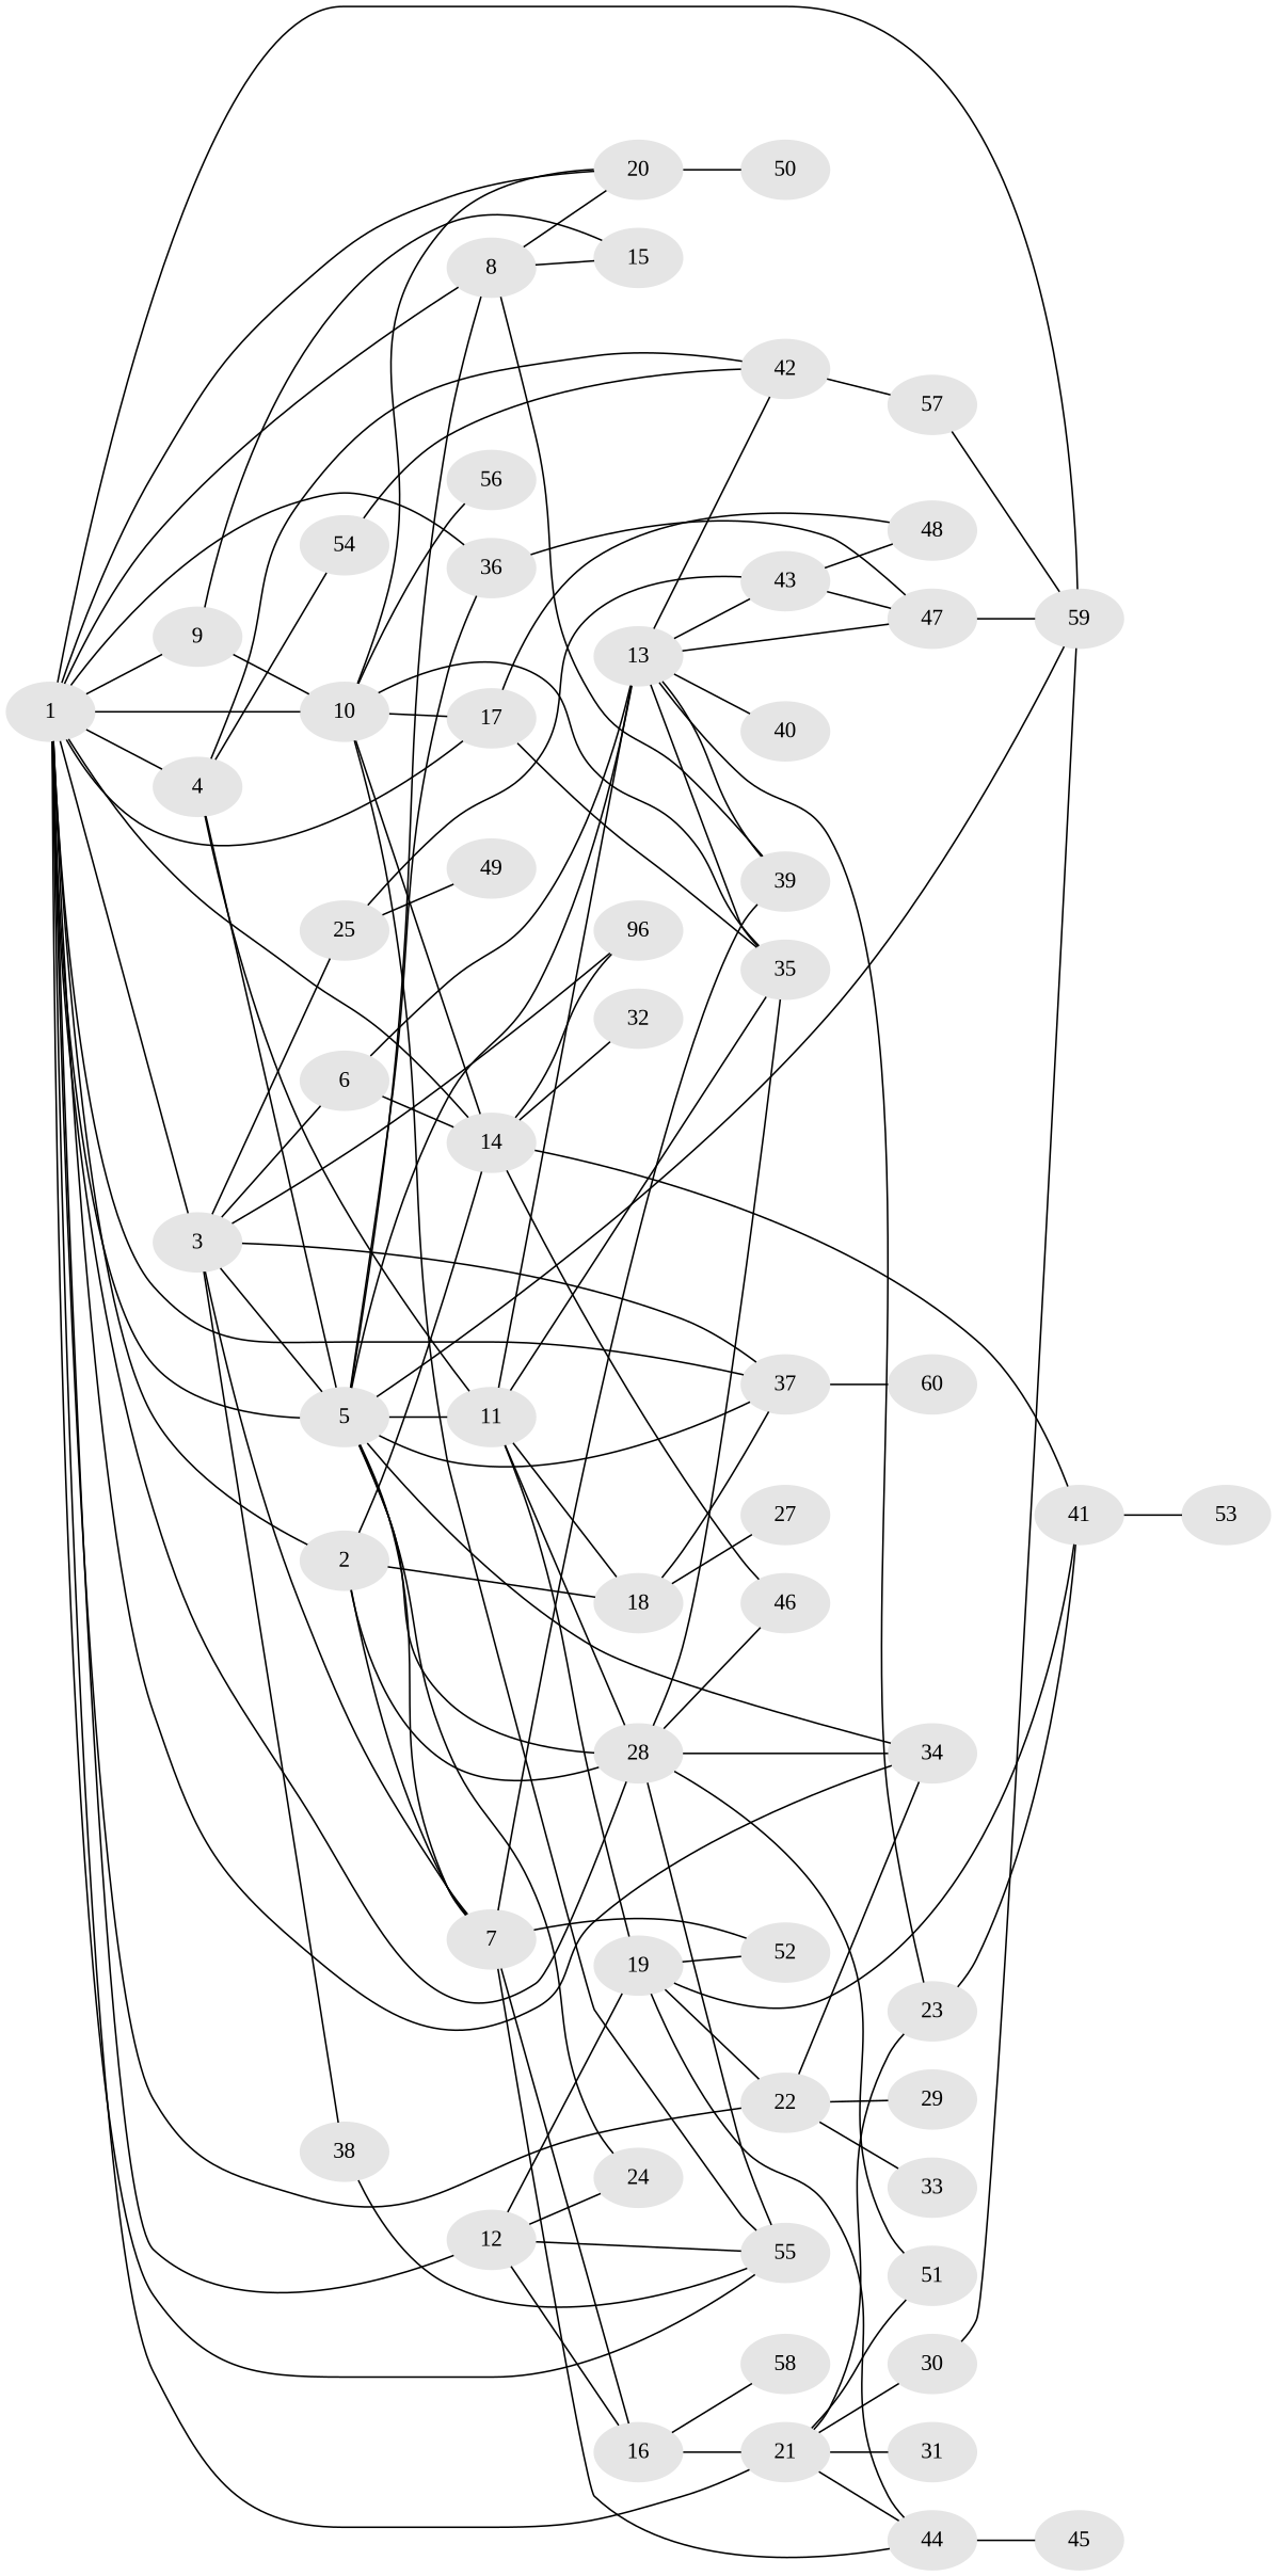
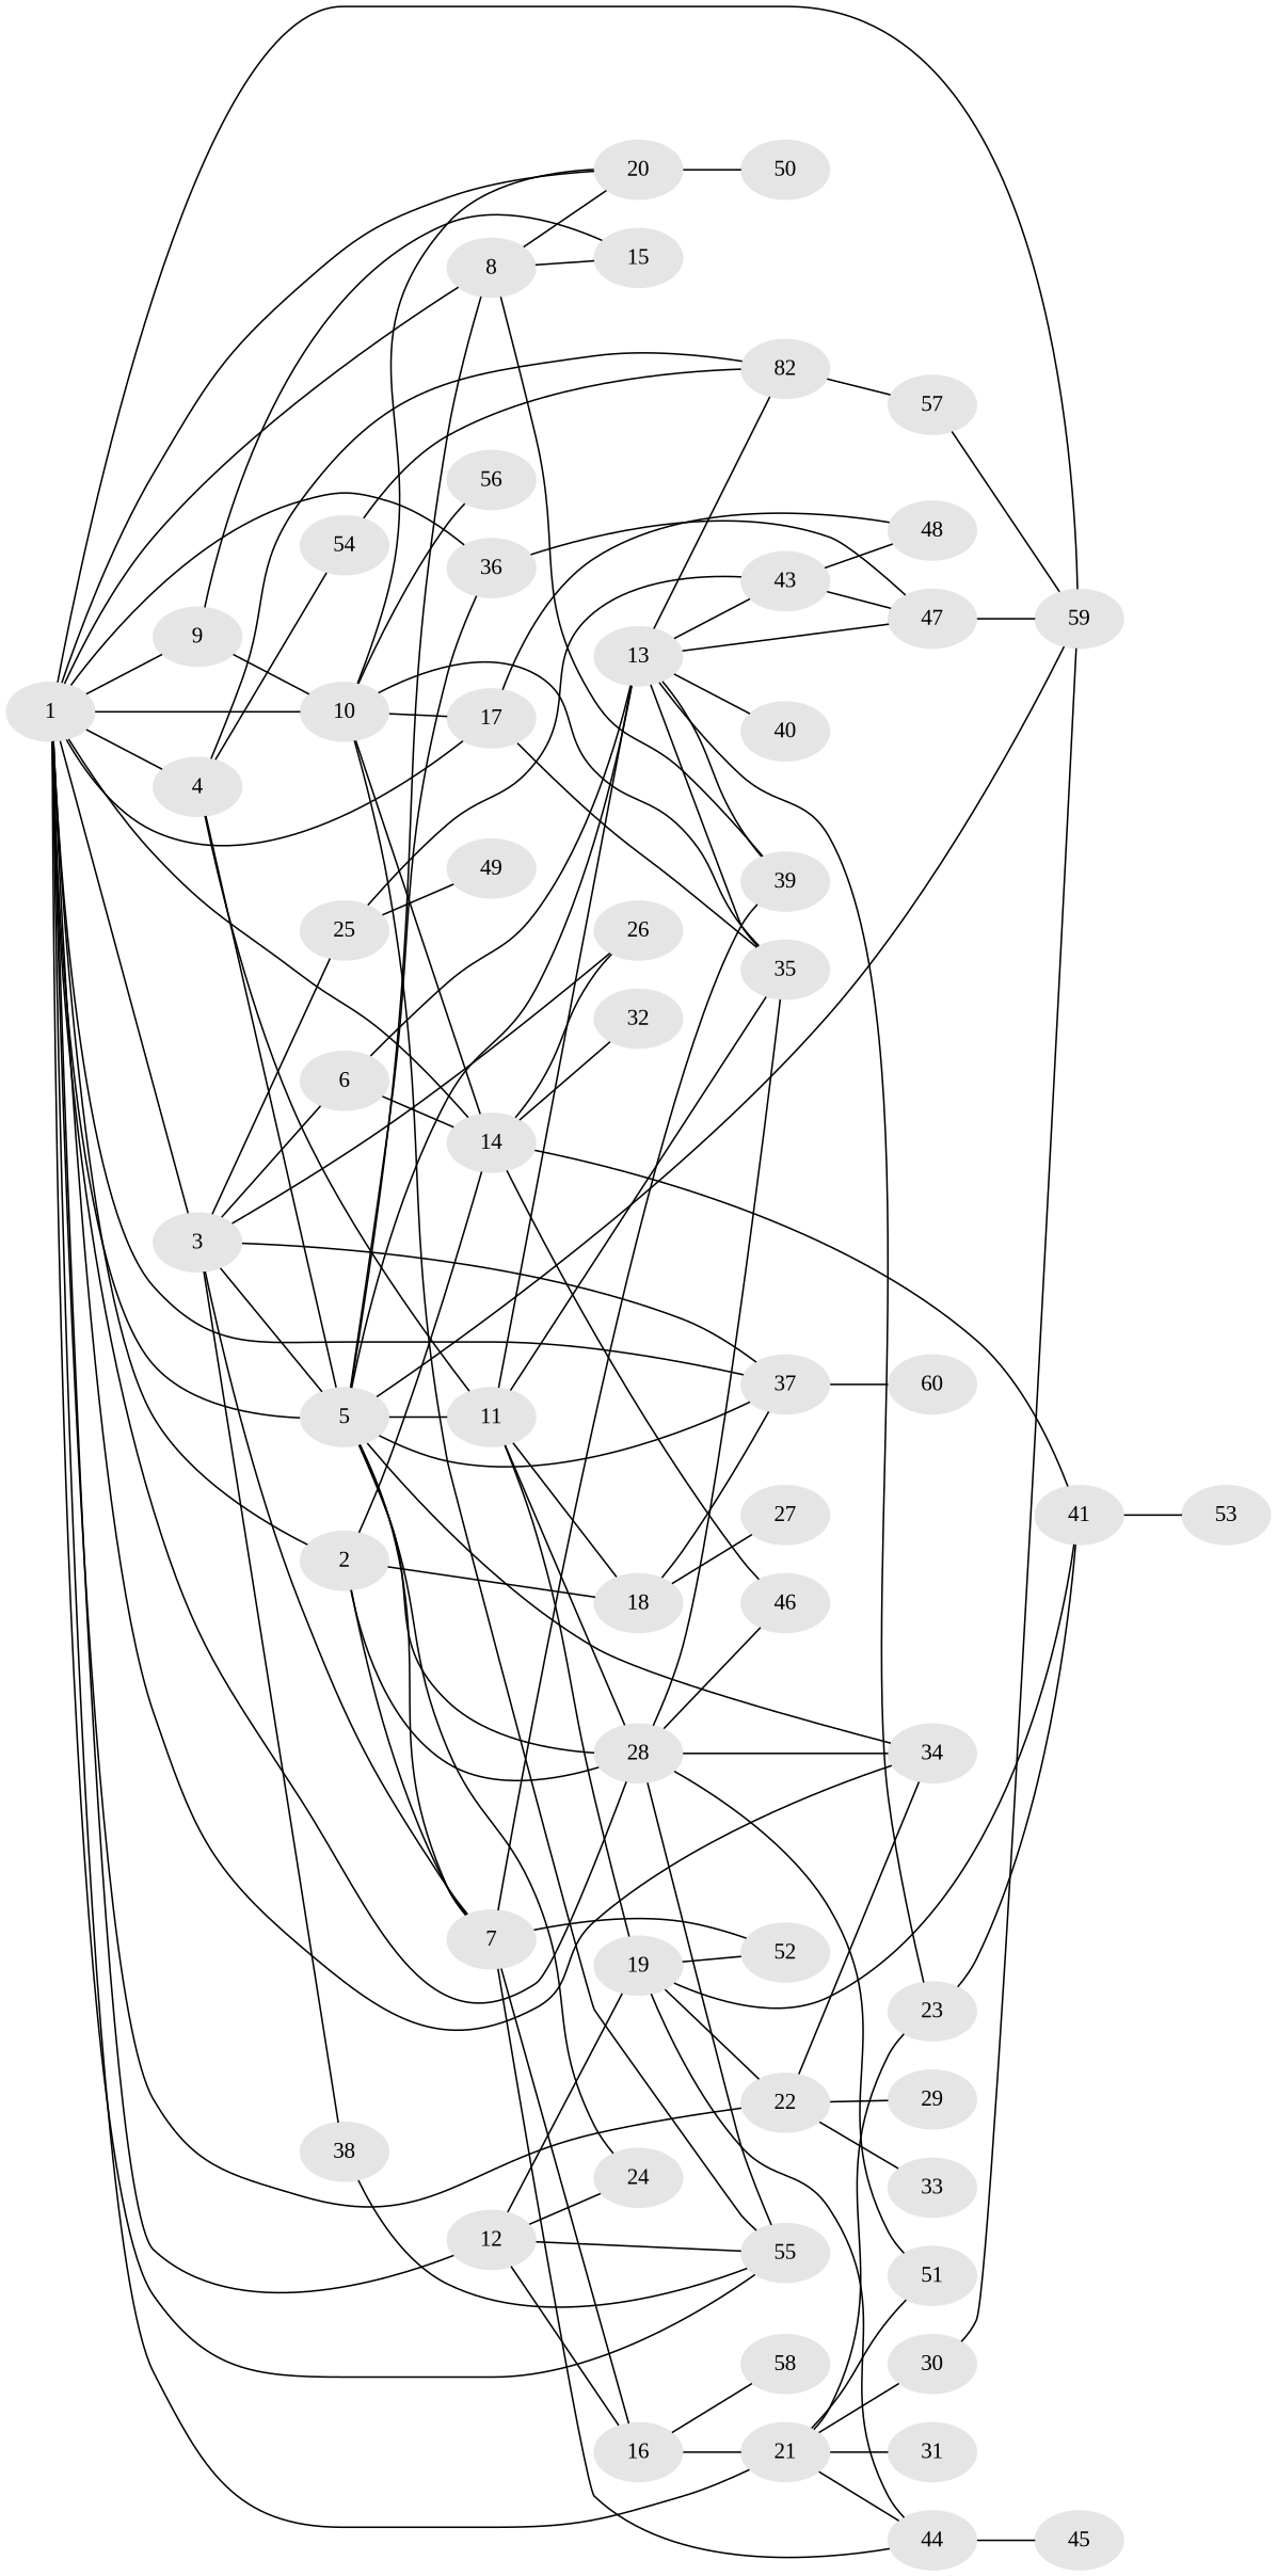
  graph {
    fontname="Liberation Serif"
    rankdir=LR
    node [color=gray90 fontname="Liberation Serif" style=filled]
    edge [fontname="Liberation Serif" weight=1.0]
    1
    2
    3
    4
    5
    8
    9
    10
    12
    14
    17
    20
    21
    22
    28
    34
    36
    37
    55
    59
    7
    18
    6
    25
-   26 [label=96]
+   26
    38
    11
-   42
+   42 [label=82]
    54
    13
    24
    39
    15
    35
    56
    16
    19
    32
    41
    46
    48
    50
    44
    23
    30
    31
    51
    29
    33
    47
    60
    52
    27
    43
    49
    57
    40
    58
    45
    53
    1 -- 2 [weight=2.0]
    1 -- 3
    1 -- 4
    1 -- 5
    1 -- 8
    1 -- 9
    1 -- 10 [weight=14.0]
    1 -- 12
    1 -- 14
    1 -- 17 [weight=2.0]
    1 -- 20
    1 -- 21
    1 -- 22
    1 -- 28
    1 -- 34 [weight=2.0]
    1 -- 36
    1 -- 37
    1 -- 55
    1 -- 59
    2 -- 14
    2 -- 28
    2 -- 7
    2 -- 18
    3 -- 5 [weight=2.0]
    3 -- 37
    3 -- 7
    3 -- 6 [weight=2.0]
    3 -- 25
    3 -- 26
    3 -- 38
    4 -- 5
    4 -- 11
    4 -- 42
    4 -- 54
    5 -- 8
    5 -- 28
    5 -- 34
    5 -- 36
    5 -- 37
    5 -- 59
    5 -- 7
    5 -- 11
    5 -- 13
    5 -- 24
    8 -- 20
    8 -- 39
    8 -- 15
    9 -- 10
    9 -- 15
    10 -- 14
    10 -- 17
    10 -- 20
    10 -- 55
    10 -- 35
    10 -- 56
    12 -- 55
    12 -- 24
    12 -- 16
    12 -- 19
    14 -- 26
    14 -- 32
    14 -- 41 [weight=2.0]
    14 -- 46
    17 -- 35
    17 -- 48
    20 -- 50 [weight=2.0]
    21 -- 44
    21 -- 23
    21 -- 30
    21 -- 31
    21 -- 51
    22 -- 34
    22 -- 29
    22 -- 33 [weight=2.0]
    28 -- 34 [weight=4.0]
    28 -- 55
    28 -- 35
    28 -- 46
    28 -- 51
    36 -- 47
    37 -- 60
    7 -- 39
    7 -- 16
    7 -- 44
    7 -- 52
    18 -- 37
    18 -- 27
    6 -- 14
    6 -- 13
    25 -- 43
    25 -- 49
    38 -- 55
    11 -- 28
    11 -- 18
    11 -- 13
    11 -- 35
    11 -- 19 [weight=5.0]
    42 -- 57
    54 -- 42
    13 -- 42 [weight=2.0]
    13 -- 39
    13 -- 35
    13 -- 23
    13 -- 47
    13 -- 43
    13 -- 40
    16 -- 21
    16 -- 58
    19 -- 22
    19 -- 41
    19 -- 44
    19 -- 52
    41 -- 53
    44 -- 45 [weight=2.0]
    23 -- 41
    30 -- 59
    47 -- 59
    43 -- 48 [weight=2.0]
    43 -- 47
    57 -- 59
  }
